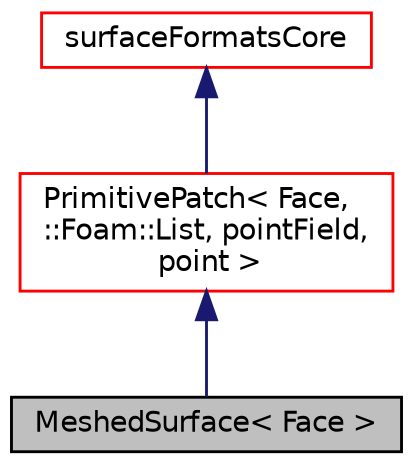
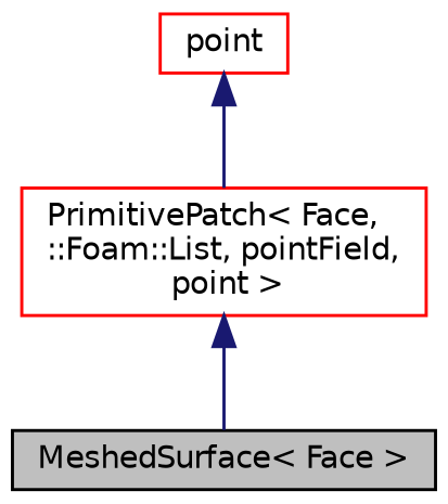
  digraph {
    node [color=red fontname=Helvetica fontsize=10 shape=record]
    edge [color=midnightblue dir=back fontname=Helvetica fontsize=10 labelfontname=Helvetica labelfontsize=10 style=solid]
    n1 [color=black fillcolor=grey75 fontcolor=black height=0.2 label="MeshedSurface\< Face \>" style=filled width=0.4]
    n2 [height=0.2 label="PrimitivePatch\< Face,\l::Foam::List, pointField,\l point \>" width=0.4]
-   n3 [height=0.2 label=surfaceFormatsCore width=0.4]
+   n3 [height=0.2 label=point width=0.4]
    n2 -> n1
    n3 -> n2
  }
